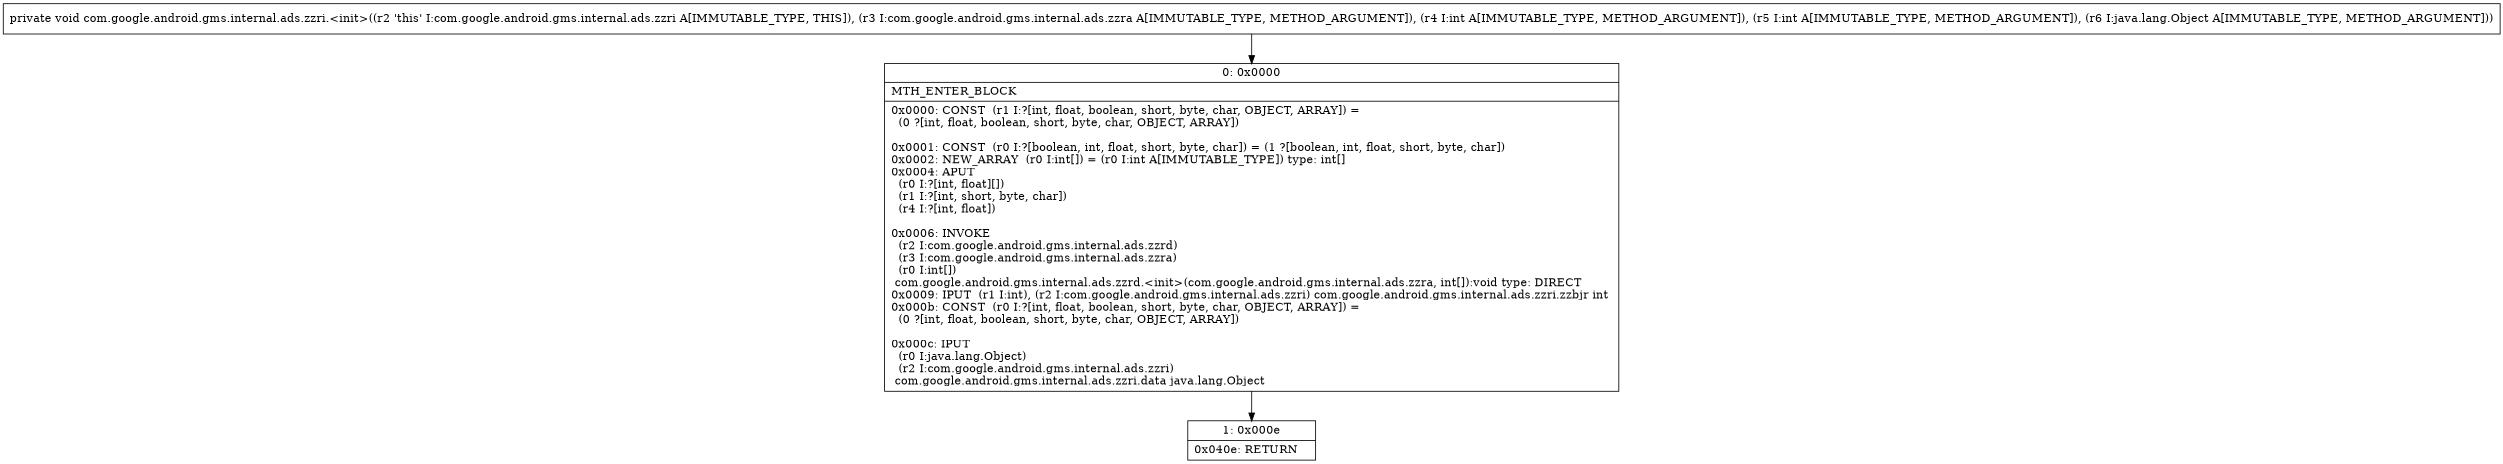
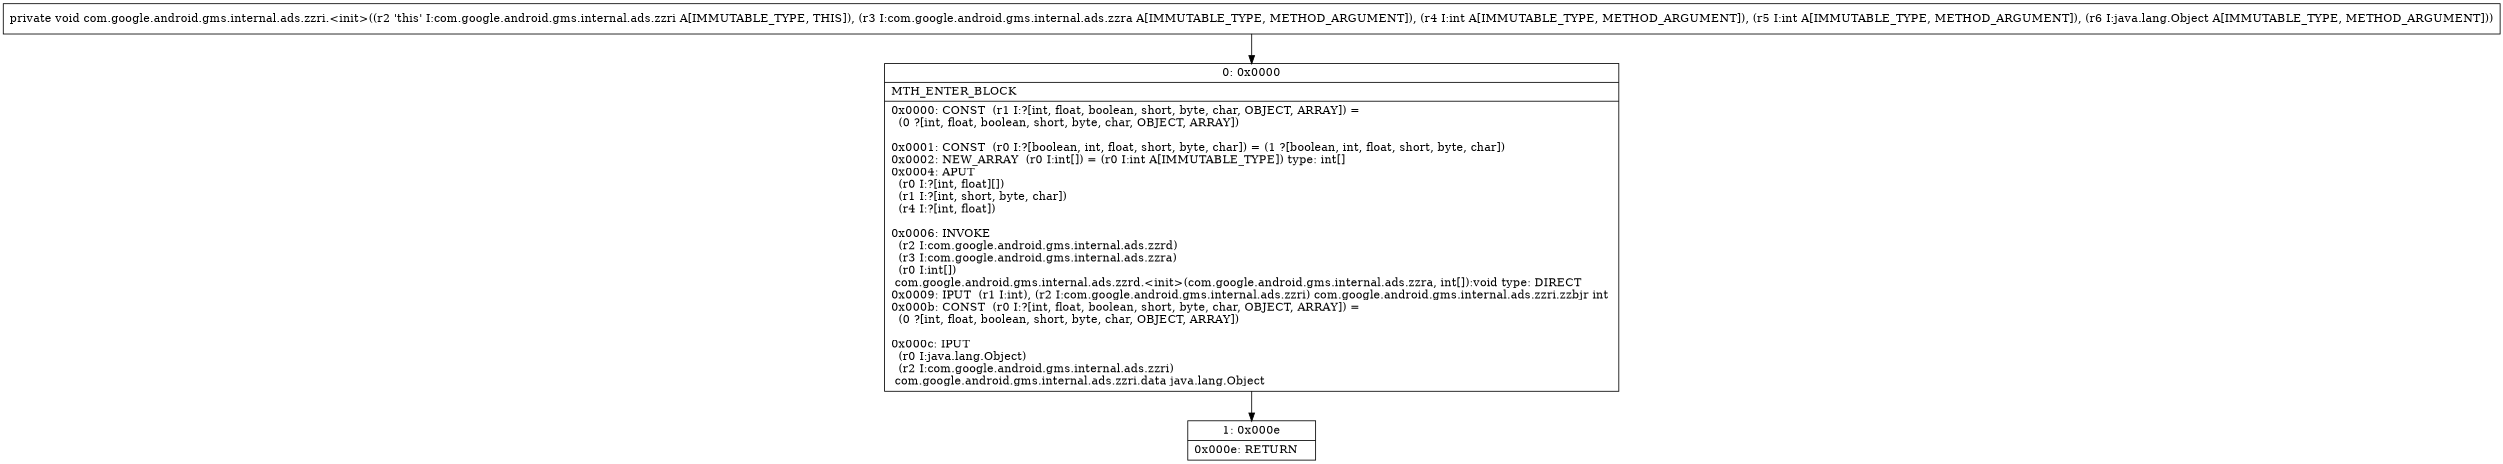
  digraph {
    node [shape=record]
    n1 [label="{0\:\ 0x0000|MTH_ENTER_BLOCK\l|0x0000: CONST  (r1 I:?[int, float, boolean, short, byte, char, OBJECT, ARRAY]) = \l  (0 ?[int, float, boolean, short, byte, char, OBJECT, ARRAY])\l \l0x0001: CONST  (r0 I:?[boolean, int, float, short, byte, char]) = (1 ?[boolean, int, float, short, byte, char]) \l0x0002: NEW_ARRAY  (r0 I:int[]) = (r0 I:int A[IMMUTABLE_TYPE]) type: int[] \l0x0004: APUT  \l  (r0 I:?[int, float][])\l  (r1 I:?[int, short, byte, char])\l  (r4 I:?[int, float])\l \l0x0006: INVOKE  \l  (r2 I:com.google.android.gms.internal.ads.zzrd)\l  (r3 I:com.google.android.gms.internal.ads.zzra)\l  (r0 I:int[])\l com.google.android.gms.internal.ads.zzrd.\<init\>(com.google.android.gms.internal.ads.zzra, int[]):void type: DIRECT \l0x0009: IPUT  (r1 I:int), (r2 I:com.google.android.gms.internal.ads.zzri) com.google.android.gms.internal.ads.zzri.zzbjr int \l0x000b: CONST  (r0 I:?[int, float, boolean, short, byte, char, OBJECT, ARRAY]) = \l  (0 ?[int, float, boolean, short, byte, char, OBJECT, ARRAY])\l \l0x000c: IPUT  \l  (r0 I:java.lang.Object)\l  (r2 I:com.google.android.gms.internal.ads.zzri)\l com.google.android.gms.internal.ads.zzri.data java.lang.Object \l}"]
-   n2 [label="{1\:\ 0x000e|0x040e: RETURN   \l}"]
+   n2 [label="{1\:\ 0x000e|0x000e: RETURN   \l}"]
    n3 [label="{private void com.google.android.gms.internal.ads.zzri.\<init\>((r2 'this' I:com.google.android.gms.internal.ads.zzri A[IMMUTABLE_TYPE, THIS]), (r3 I:com.google.android.gms.internal.ads.zzra A[IMMUTABLE_TYPE, METHOD_ARGUMENT]), (r4 I:int A[IMMUTABLE_TYPE, METHOD_ARGUMENT]), (r5 I:int A[IMMUTABLE_TYPE, METHOD_ARGUMENT]), (r6 I:java.lang.Object A[IMMUTABLE_TYPE, METHOD_ARGUMENT])) }"]
    n1 -> n2
    n3 -> n1
  }
